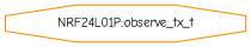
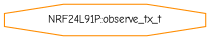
  digraph {
    rankdir=LR
    fontname="Comic Neue"
-   n1 [color=darkorange fillcolor=white fontname="Comic Neue" fontsize=10 height=0.2 label="NRF24L01P::observe_tx_t" shape=octagon style=filled width=0.4]
+   n1 [color=darkorange fillcolor=white fontname="Comic Neue" fontsize=10 height=0.2 label="NRF24L91P::observe_tx_t" shape=octagon style=filled width=0.4]
  }
